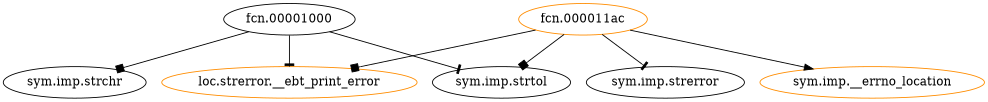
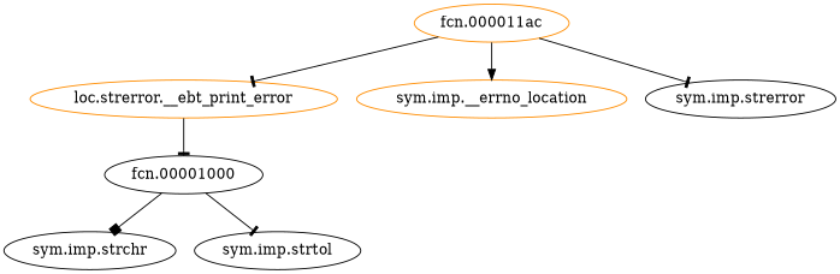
  digraph {
    node [color=black]
    edge [arrowhead=box]
    n1 [label="fcn.00001000"]
    n2 [label="sym.imp.strchr"]
    n3 [label="sym.imp.strtol"]
    n4 [color=darkorange label="loc.strerror.__ebt_print_error"]
    n5 [color=darkorange label="fcn.000011ac"]
    n6 [color=darkorange label="sym.imp.__errno_location"]
    n7 [label="sym.imp.strerror"]
    n1 -> n2
    n1 -> n3 [arrowhead=tee]
-   n1 -> n4 [arrowhead=tee]
-   n5 -> n3
-   n5 -> n4
+   n4 -> n1 [arrowhead=tee]
+   n5 -> n4 [arrowhead=tee]
    n5 -> n6 [arrowhead=normal]
    n5 -> n7 [arrowhead=tee]
  }
